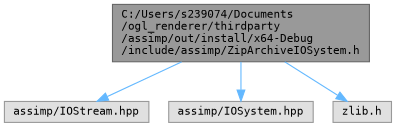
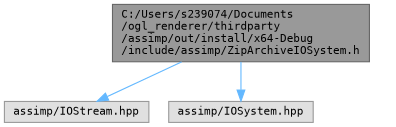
  digraph {
    node [color=grey60 fillcolor="#E0E0E0" fontname=Terminal fontsize=10 shape=box style=filled]
    edge [color=steelblue1 fontname=Terminal fontsize=10 labelfontname=Helvetica labelfontsize=10 style=solid]
    n1 [color=gray40 fillcolor=grey60 fontcolor=black height=0.2 label="C:/Users/s239074/Documents\l/ogl_renderer/thirdparty\l/assimp/out/install/x64-Debug\l/include/assimp/ZipArchiveIOSystem.h" width=0.4]
    n2 [height=0.2 label="assimp/IOStream.hpp" width=0.4]
    n3 [height=0.2 label="assimp/IOSystem.hpp" width=0.4]
-   n4 [height=0.2 label="zlib.h" width=0.4]
    n1 -> n2
    n1 -> n3
-   n1 -> n4
  }
